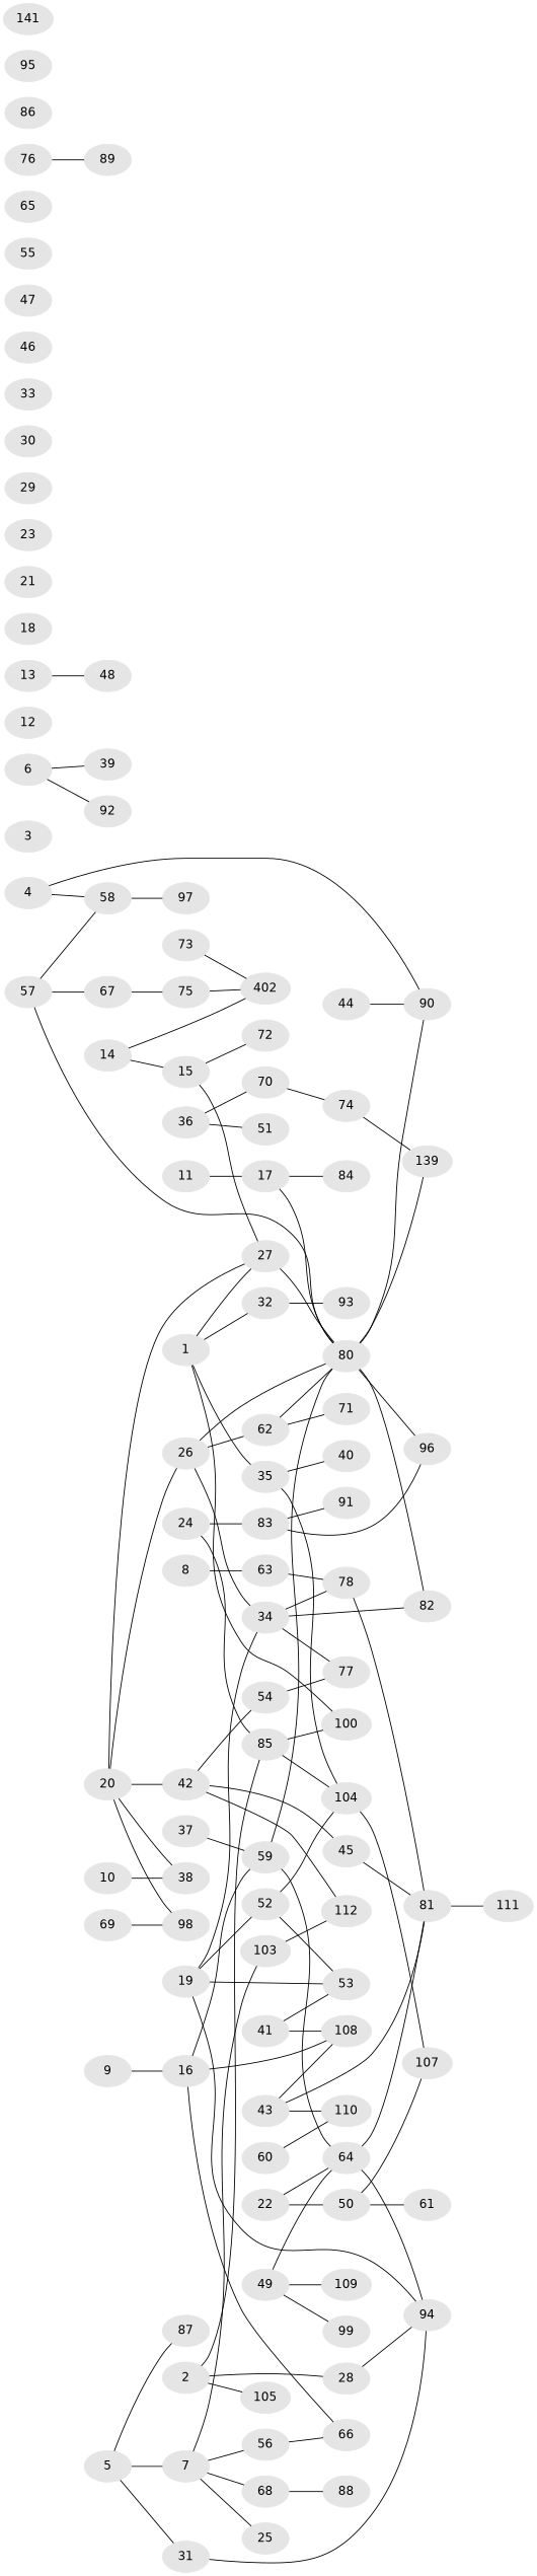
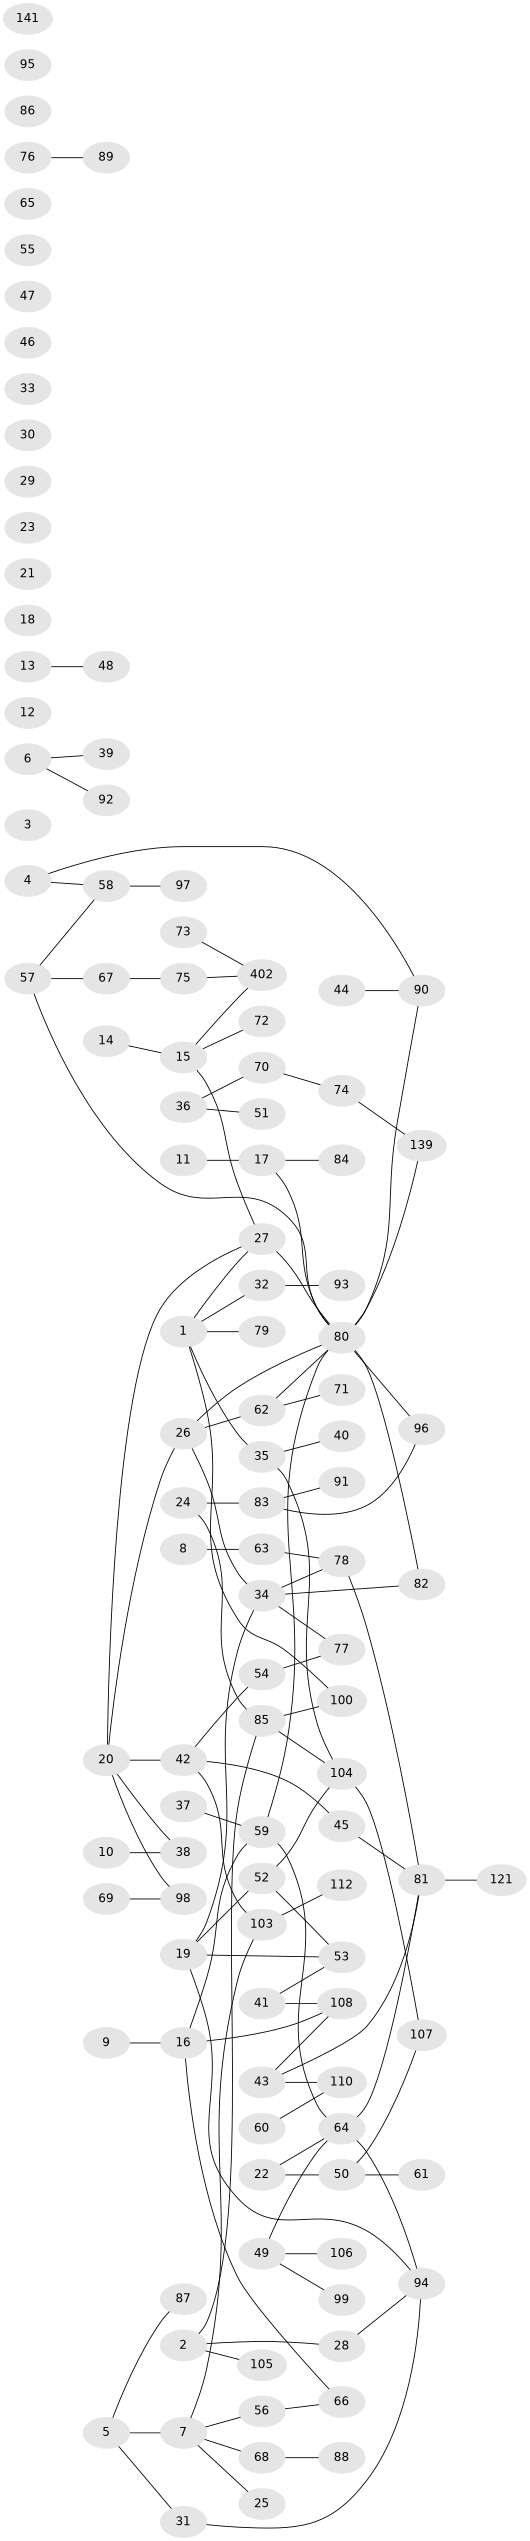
  graph {
    fontname="DejaVu Sans"
    rankdir=LR
    node [color=gray90 fontname="DejaVu Sans" style=filled]
    edge [fontname="DejaVu Sans"]
    1
    27
    32
    35
+   79
    100
    80
    93
    40
    104
    2
    28
    85
    105
    94
    3
    4
    58
    90
    97
    5
    7
    31
    87
    25
    56
    68
    103
    6
    39
    92
    66
    88
    112
    8
    63
    78
    9
    16
    59
    108
    10
    38
    11
    17
    84
    12
    13
    48
    14
    15
    72
    n53 [label=402]
    64
    82
    n56 [label=139]
    96
    18
    19
    34
    52
    53
    77
    20
    26
    42
    98
    62
    45
    54
    21
    22
    50
    61
    107
    81
    23
    24
    83
    91
    71
    29
    30
    33
    36
    51
    70
    74
    37
    41
    43
    110
-   111
+   111 [label=121]
    44
    46
    47
    49
    99
-   106 [label=109]
+   106
    55
    57
    67
    75
    60
    65
    69
    73
    76
    89
    86
    95
    n112 [label=141]
    1 -- 27
    1 -- 32
    1 -- 35
+   1 -- 79
    1 -- 100
    27 -- 80
    32 -- 93
    35 -- 40
    35 -- 104
    80 -- 90
    80 -- 82
    80 -- n56
    80 -- 96
    104 -- 107
    2 -- 28
    2 -- 85
    2 -- 105
    28 -- 94
    85 -- 100
    85 -- 104
    4 -- 58
    4 -- 90
    58 -- 97
    5 -- 7
    5 -- 31
    5 -- 87
    7 -- 25
    7 -- 56
    7 -- 68
    7 -- 103
    31 -- 94
    56 -- 66
    68 -- 88
    103 -- 112
    6 -- 39
    6 -- 92
    8 -- 63
    63 -- 78
    78 -- 81
    9 -- 16
    16 -- 66
    16 -- 59
    16 -- 108
    59 -- 80
    59 -- 64
    10 -- 38
    11 -- 17
    17 -- 80
    17 -- 84
    13 -- 48
    14 -- 15
    15 -- 27
    15 -- 72
-   14 -- n53
+   15 -- n53
    64 -- 94
    64 -- 81
    19 -- 94
    19 -- 34
    19 -- 52
    19 -- 53
    34 -- 78
    34 -- 82
    34 -- 77
    52 -- 104
    52 -- 53
    20 -- 27
    20 -- 38
    20 -- 26
    20 -- 42
    20 -- 98
    26 -- 80
    26 -- 34
    26 -- 62
-   42 -- 112
+   42 -- 103
    42 -- 45
    42 -- 54
    62 -- 80
    62 -- 71
    45 -- 81
    54 -- 77
    22 -- 64
    22 -- 50
    50 -- 61
    50 -- 107
    81 -- 111
    24 -- 85
    24 -- 83
    83 -- 96
    83 -- 91
    36 -- 51
    36 -- 70
    70 -- 74
    74 -- n56
    37 -- 59
    41 -- 108
    41 -- 53
    43 -- 108
    43 -- 81
    43 -- 110
    44 -- 90
    49 -- 64
    49 -- 99
    49 -- 106
    57 -- 80
    57 -- 58
    57 -- 67
    67 -- 75
    75 -- n53
    60 -- 110
    69 -- 98
    73 -- n53
    76 -- 89
  }
